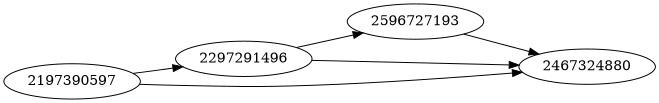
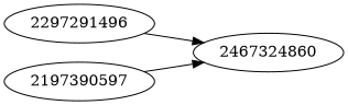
  strict digraph {
    rankdir=LR
    n1 [label=2297291496]
-   2596727193
-   2467324860 [label=2467324880]
+   2467324860
    n4 [label=2197390597]
-   n1 -> 2596727193
    n1 -> 2467324860
-   2596727193 -> 2467324860
-   n4 -> n1
    n4 -> 2467324860
  }
